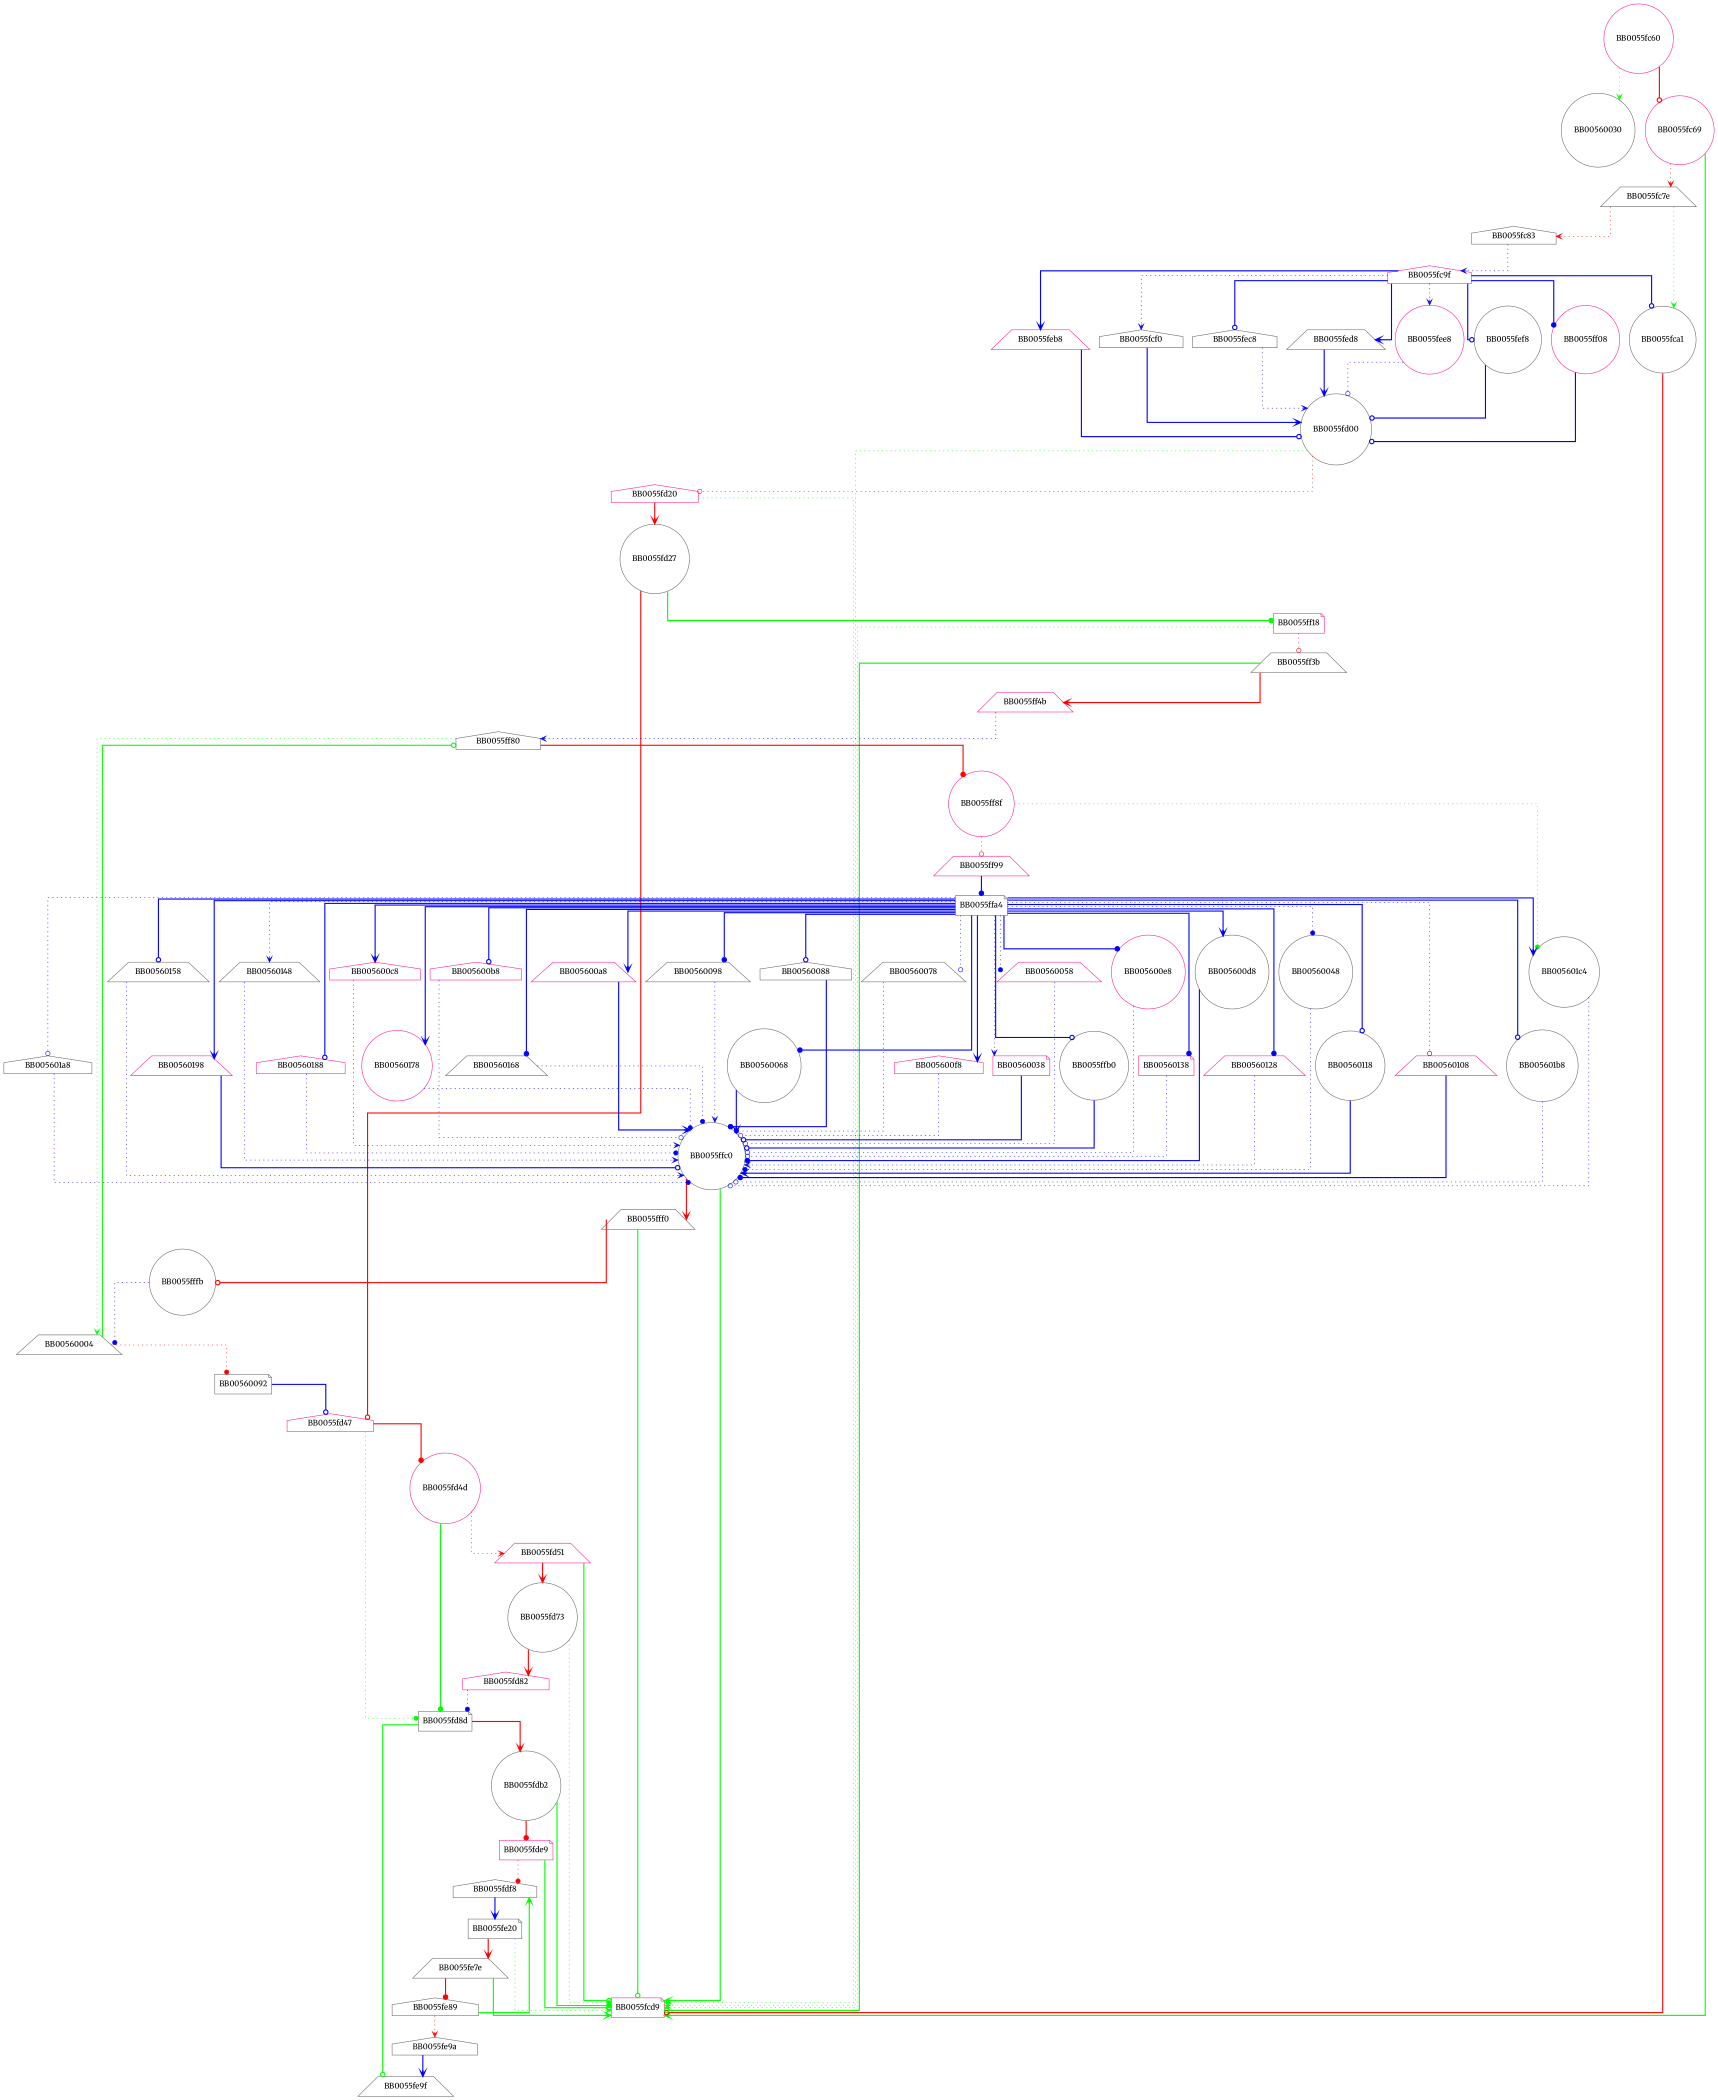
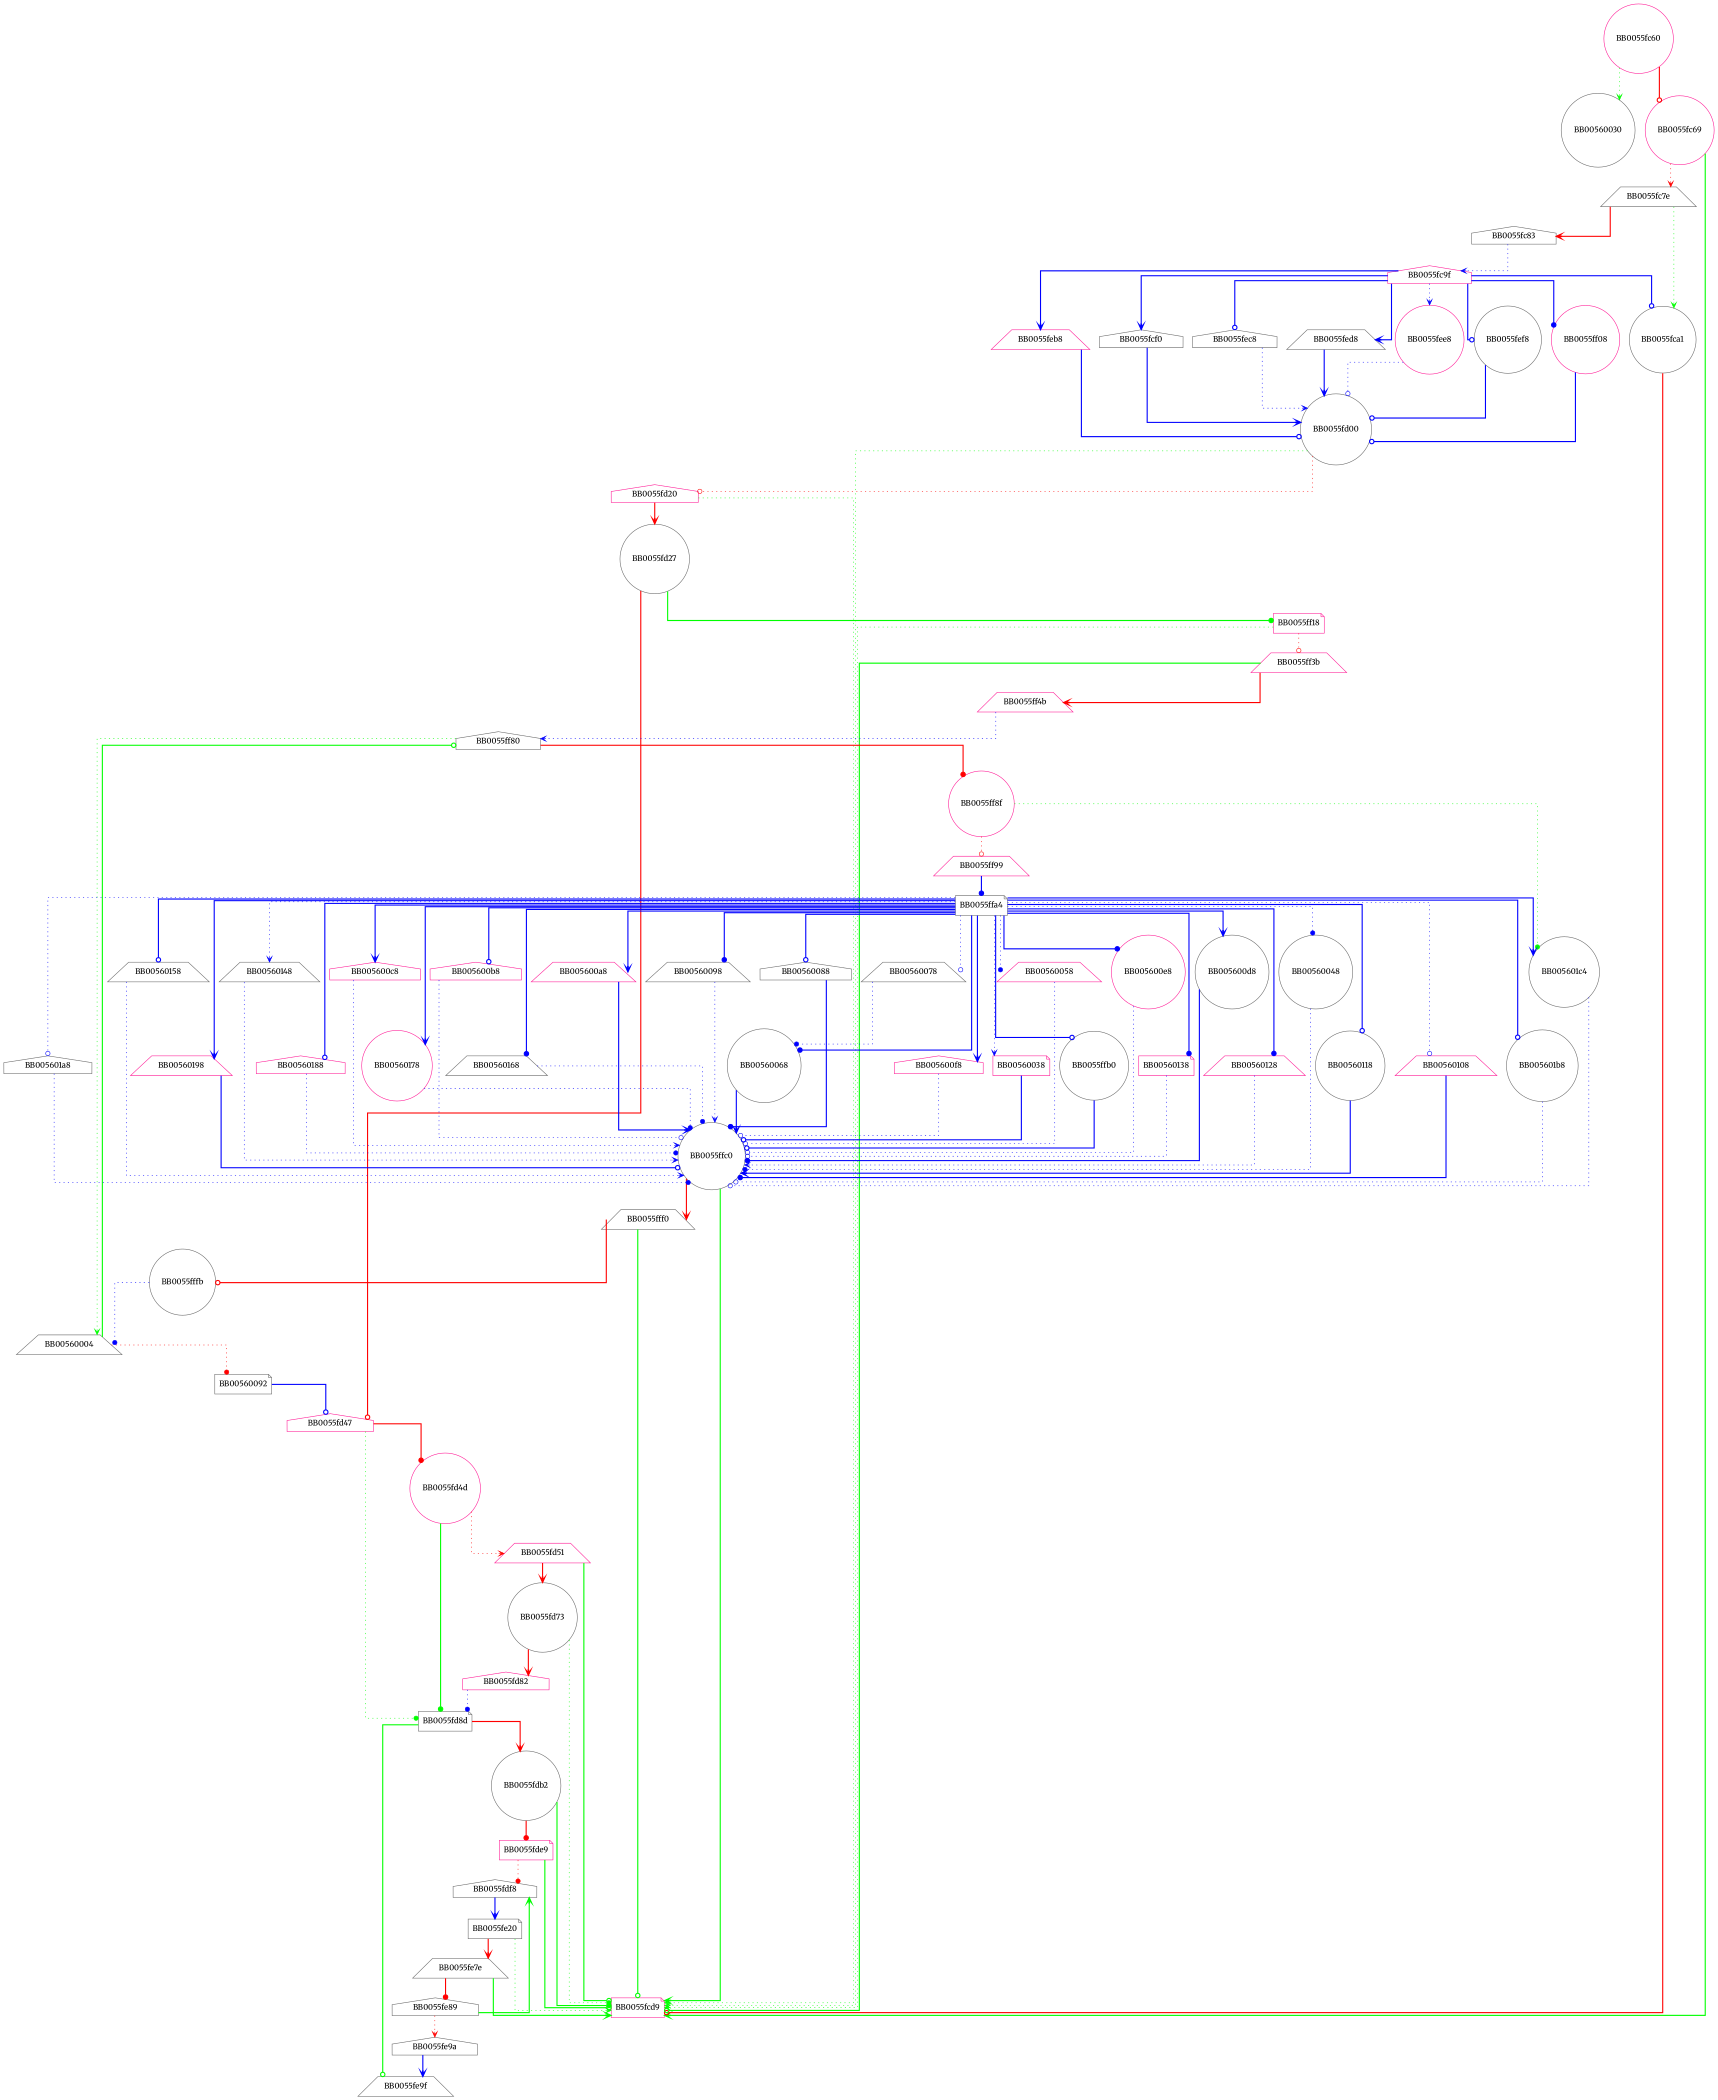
  digraph {
    fontname=Merriweather
    splines=ortho
    node [color=gray40 fontname=Merriweather shape=circle]
    edge [arrowhead=vee color=blue fontname=Merriweather style=bold]
    BB0055fc60 [color=deeppink]
    BB00560030
    BB0055fc69 [color=deeppink]
    BB0055fcd9 [color=deeppink shape=note]
    BB0055fc7e [shape=trapezium]
    BB0055fca1
    BB0055fc83 [shape=house]
    BB0055fc9f [color=deeppink shape=house]
    BB0055fef8
    BB0055ff08 [color=deeppink]
    BB0055feb8 [color=deeppink shape=trapezium]
    BB0055fcf0 [shape=house]
    BB0055fec8 [shape=house]
    BB0055fed8 [shape=trapezium]
    BB0055fee8 [color=deeppink]
    BB0055fd00
    BB0055fd20 [color=deeppink shape=house]
    BB0055fd27
    BB0055ff18 [color=deeppink shape=note]
    BB0055fd47 [color=deeppink shape=house]
-   BB0055ff3b [shape=trapezium]
+   BB0055ff3b [color=deeppink shape=trapezium]
    BB0055fd8d [shape=note]
    BB0055fd4d [color=deeppink]
    BB0055ff4b [color=deeppink shape=trapezium]
    BB0055fe9f [shape=trapezium]
    BB0055fdb2
    BB0055fd51 [color=deeppink shape=trapezium]
    BB0055fde9 [color=deeppink shape=note]
    BB0055fd73
    BB0055fd82 [color=deeppink shape=house]
    BB0055fdf8 [shape=house]
    BB0055fe20 [shape=note]
    BB0055fe7e [shape=trapezium]
    BB0055fe89 [shape=house]
    BB0055fe9a [shape=house]
    BB0055ff80 [shape=house]
    BB00560004 [shape=trapezium]
    BB0055ff8f [color=deeppink]
    n39 [label=BB00560092 shape=note]
    BB005601c4
    BB0055ff99 [color=deeppink shape=trapezium]
    BB0055ffc0
    BB0055ffa4 [shape=note]
    BB0055fff0 [shape=trapezium]
    BB005600f8 [color=deeppink shape=house]
    BB00560038 [color=deeppink shape=note]
    BB0055ffb0
    BB00560138 [color=deeppink shape=note]
    BB00560128 [color=deeppink shape=trapezium]
    BB00560118
    BB00560108 [color=deeppink shape=trapezium]
    BB005601b8
    BB005601a8 [shape=house]
    BB00560198 [color=deeppink shape=trapezium]
    BB00560188 [color=deeppink shape=house]
    BB00560178 [color=deeppink]
    BB00560168 [shape=trapezium]
    BB00560158 [shape=trapezium]
    BB00560148 [shape=trapezium]
    BB005600c8 [color=deeppink shape=house]
    BB005600b8 [color=deeppink shape=house]
    BB005600a8 [color=deeppink shape=trapezium]
    BB00560098 [shape=trapezium]
    BB00560088 [shape=house]
    BB00560078 [shape=trapezium]
    BB00560068
    BB00560058 [color=deeppink shape=trapezium]
    BB005600e8 [color=deeppink]
    BB005600d8
    BB00560048
    BB0055fffb
    BB0055fc60 -> BB00560030 [color=green style=dotted]
    BB0055fc60 -> BB0055fc69 [arrowhead=odot color=red]
    BB0055fc69 -> BB0055fcd9 [color=green]
    BB0055fc69 -> BB0055fc7e [color=red style=dotted]
    BB0055fc7e -> BB0055fca1 [color=green style=dotted]
-   BB0055fc7e -> BB0055fc83 [color=red style=dotted]
+   BB0055fc7e -> BB0055fc83 [color=red]
    BB0055fca1 -> BB0055fcd9 [arrowhead=odot color=red]
    BB0055fc83 -> BB0055fc9f [style=dotted]
    BB0055fc9f -> BB0055fca1 [arrowhead=odot]
    BB0055fc9f -> BB0055fef8 [arrowhead=odot]
    BB0055fc9f -> BB0055ff08 [arrowhead=dot]
    BB0055fc9f -> BB0055feb8
-   BB0055fc9f -> BB0055fcf0 [style=dotted]
+   BB0055fc9f -> BB0055fcf0
    BB0055fc9f -> BB0055fec8 [arrowhead=odot]
    BB0055fc9f -> BB0055fed8
    BB0055fc9f -> BB0055fee8 [style=dotted]
    BB0055fef8 -> BB0055fd00 [arrowhead=odot]
    BB0055ff08 -> BB0055fd00 [arrowhead=odot]
    BB0055feb8 -> BB0055fd00 [arrowhead=odot]
    BB0055fcf0 -> BB0055fd00
    BB0055fec8 -> BB0055fd00 [style=dotted]
    BB0055fed8 -> BB0055fd00
    BB0055fee8 -> BB0055fd00 [arrowhead=odot style=dotted]
    BB0055fd00 -> BB0055fcd9 [color=green style=dotted]
    BB0055fd00 -> BB0055fd20 [arrowhead=odot color=red style=dotted]
    BB0055fd20 -> BB0055fcd9 [color=green style=dotted]
    BB0055fd20 -> BB0055fd27 [color=red]
    BB0055fd27 -> BB0055ff18 [arrowhead=dot color=green]
    BB0055fd27 -> BB0055fd47 [arrowhead=odot color=red]
    BB0055ff18 -> BB0055fcd9 [color=green style=dotted]
    BB0055ff18 -> BB0055ff3b [arrowhead=odot color=red style=dotted]
    BB0055fd47 -> BB0055fd8d [arrowhead=dot color=green style=dotted]
    BB0055fd47 -> BB0055fd4d [arrowhead=dot color=red]
    BB0055ff3b -> BB0055fcd9 [arrowhead=odot color=green]
    BB0055ff3b -> BB0055ff4b [color=red]
    BB0055fd8d -> BB0055fe9f [arrowhead=odot color=green]
    BB0055fd8d -> BB0055fdb2 [color=red]
    BB0055fd4d -> BB0055fd8d [arrowhead=dot color=green]
    BB0055fd4d -> BB0055fd51 [color=red style=dotted]
    BB0055ff4b -> BB0055ff80 [style=dotted]
    BB0055fdb2 -> BB0055fcd9 [arrowhead=dot color=green]
    BB0055fdb2 -> BB0055fde9 [arrowhead=dot color=red]
    BB0055fd51 -> BB0055fcd9 [arrowhead=odot color=green]
    BB0055fd51 -> BB0055fd73 [color=red]
    BB0055fde9 -> BB0055fcd9 [arrowhead=odot color=green]
    BB0055fde9 -> BB0055fdf8 [arrowhead=dot color=red style=dotted]
    BB0055fd73 -> BB0055fcd9 [arrowhead=dot color=green style=dotted]
    BB0055fd73 -> BB0055fd82 [color=red]
    BB0055fd82 -> BB0055fd8d [arrowhead=dot style=dotted]
    BB0055fdf8 -> BB0055fe20
    BB0055fe20 -> BB0055fcd9 [color=green style=dotted]
    BB0055fe20 -> BB0055fe7e [color=red]
    BB0055fe7e -> BB0055fcd9 [color=green]
    BB0055fe7e -> BB0055fe89 [arrowhead=dot color=red]
    BB0055fe89 -> BB0055fdf8 [color=green]
    BB0055fe89 -> BB0055fe9a [color=red style=dotted]
    BB0055fe9a -> BB0055fe9f
    BB0055ff80 -> BB00560004 [color=green style=dotted]
    BB0055ff80 -> BB0055ff8f [arrowhead=dot color=red]
    BB00560004 -> BB0055ff80 [arrowhead=odot color=green]
    BB00560004 -> n39 [arrowhead=dot color=red style=dotted]
    BB0055ff8f -> BB005601c4 [arrowhead=dot color=green style=dotted]
    BB0055ff8f -> BB0055ff99 [arrowhead=odot color=red style=dotted]
    n39 -> BB0055fd47 [arrowhead=odot]
    BB005601c4 -> BB0055ffc0 [arrowhead=odot style=dotted]
    BB0055ff99 -> BB0055ffa4 [arrowhead=dot]
    BB0055ffc0 -> BB0055fcd9 [color=green]
    BB0055ffc0 -> BB0055fff0 [color=red]
    BB0055ffa4 -> BB005601c4
    BB0055ffa4 -> BB005600f8
    BB0055ffa4 -> BB00560038 [style=dotted]
    BB0055ffa4 -> BB0055ffb0 [arrowhead=odot]
    BB0055ffa4 -> BB00560138 [arrowhead=dot]
    BB0055ffa4 -> BB00560128 [arrowhead=dot]
    BB0055ffa4 -> BB00560118 [arrowhead=odot]
    BB0055ffa4 -> BB00560108 [arrowhead=odot style=dotted]
    BB0055ffa4 -> BB005601b8 [arrowhead=odot]
    BB0055ffa4 -> BB005601a8 [arrowhead=odot style=dotted]
    BB0055ffa4 -> BB00560198
    BB0055ffa4 -> BB00560188 [arrowhead=odot]
    BB0055ffa4 -> BB00560178
    BB0055ffa4 -> BB00560168 [arrowhead=dot]
    BB0055ffa4 -> BB00560158 [arrowhead=odot]
    BB0055ffa4 -> BB00560148 [style=dotted]
    BB0055ffa4 -> BB005600c8
    BB0055ffa4 -> BB005600b8 [arrowhead=odot]
    BB0055ffa4 -> BB005600a8
    BB0055ffa4 -> BB00560098 [arrowhead=dot]
    BB0055ffa4 -> BB00560088 [arrowhead=odot]
    BB0055ffa4 -> BB00560078 [arrowhead=odot style=dotted]
    BB0055ffa4 -> BB00560068 [arrowhead=dot]
    BB0055ffa4 -> BB00560058 [arrowhead=dot style=dotted]
    BB0055ffa4 -> BB005600e8 [arrowhead=dot]
    BB0055ffa4 -> BB005600d8
    BB0055ffa4 -> BB00560048 [arrowhead=dot style=dotted]
    BB0055fff0 -> BB0055fcd9 [arrowhead=odot color=green]
    BB0055fff0 -> BB0055fffb [arrowhead=odot color=red]
    BB005600f8 -> BB0055ffc0 [arrowhead=odot style=dotted]
    BB00560038 -> BB0055ffc0 [arrowhead=odot]
    BB0055ffb0 -> BB0055ffc0 [arrowhead=odot]
    BB00560138 -> BB0055ffc0 [arrowhead=odot style=dotted]
    BB00560128 -> BB0055ffc0 [style=dotted]
    BB00560118 -> BB0055ffc0
    BB00560108 -> BB0055ffc0 [arrowhead=dot]
    BB005601b8 -> BB0055ffc0 [arrowhead=odot style=dotted]
    BB005601a8 -> BB0055ffc0 [arrowhead=dot style=dotted]
    BB00560198 -> BB0055ffc0 [arrowhead=odot]
    BB00560188 -> BB0055ffc0 [arrowhead=dot style=dotted]
    BB00560178 -> BB0055ffc0 [arrowhead=dot style=dotted]
    BB00560168 -> BB0055ffc0 [arrowhead=dot style=dotted]
    BB00560158 -> BB0055ffc0 [style=dotted]
    BB00560148 -> BB0055ffc0 [style=dotted]
    BB005600c8 -> BB0055ffc0 [style=dotted]
    BB005600b8 -> BB0055ffc0 [arrowhead=odot style=dotted]
    BB005600a8 -> BB0055ffc0
    BB00560098 -> BB0055ffc0 [style=dotted]
    BB00560088 -> BB0055ffc0 [arrowhead=dot]
-   BB00560078 -> BB0055ffc0 [arrowhead=dot style=dotted]
+   BB00560078 -> BB00560068 [arrowhead=dot style=dotted]
    BB00560068 -> BB0055ffc0
    BB00560058 -> BB0055ffc0 [arrowhead=odot style=dotted]
    BB005600e8 -> BB0055ffc0 [arrowhead=odot style=dotted]
    BB005600d8 -> BB0055ffc0 [arrowhead=dot]
    BB00560048 -> BB0055ffc0 [arrowhead=dot style=dotted]
    BB0055fffb -> BB00560004 [arrowhead=dot style=dotted]
  }
